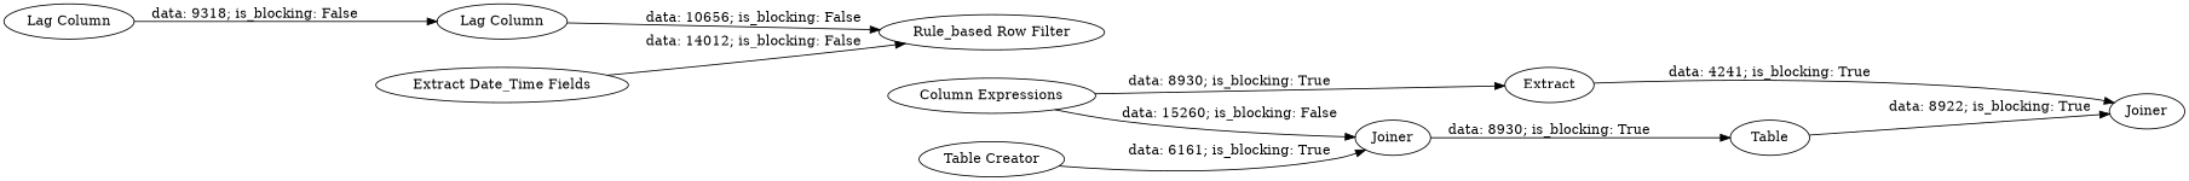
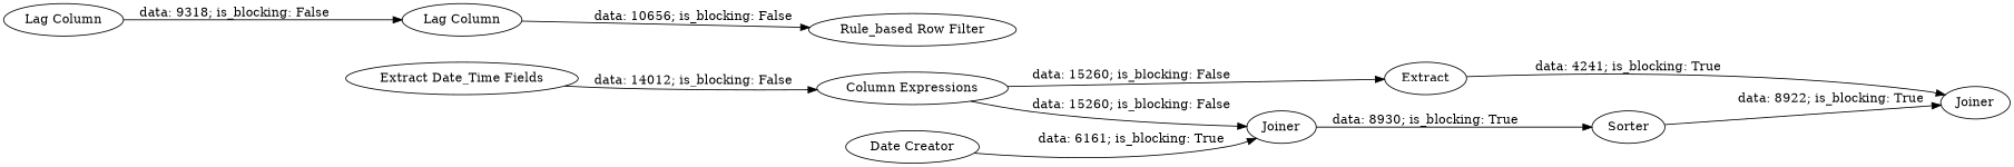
  digraph {
    rankdir=LR
    n1 [label="Extract Date_Time Fields"]
    n2 [label="Column Expressions"]
    n3 [label=Joiner]
    n4 [label=Extract]
-   n5 [label=Table]
+   n5 [label=Sorter]
    n6 [label=Joiner]
    n7 [label="Lag Column"]
    n8 [label="Lag Column"]
-   n9 [label="Table Creator"]
+   n9 [label="Date Creator"]
    n10 [label="Rule_based Row Filter"]
-   n1 -> n10 [label="data: 14012; is_blocking: False"]
+   n1 -> n2 [label="data: 14012; is_blocking: False"]
    n2 -> n3 [label="data: 15260; is_blocking: False"]
-   n2 -> n4 [label="data: 8930; is_blocking: True"]
+   n2 -> n4 [label="data: 15260; is_blocking: False"]
    n3 -> n5 [label="data: 8930; is_blocking: True"]
    n4 -> n6 [label="data: 4241; is_blocking: True"]
    n5 -> n6 [label="data: 8922; is_blocking: True"]
    n7 -> n8 [label="data: 9318; is_blocking: False"]
    n8 -> n10 [label="data: 10656; is_blocking: False"]
    n9 -> n3 [label="data: 6161; is_blocking: True"]
  }
